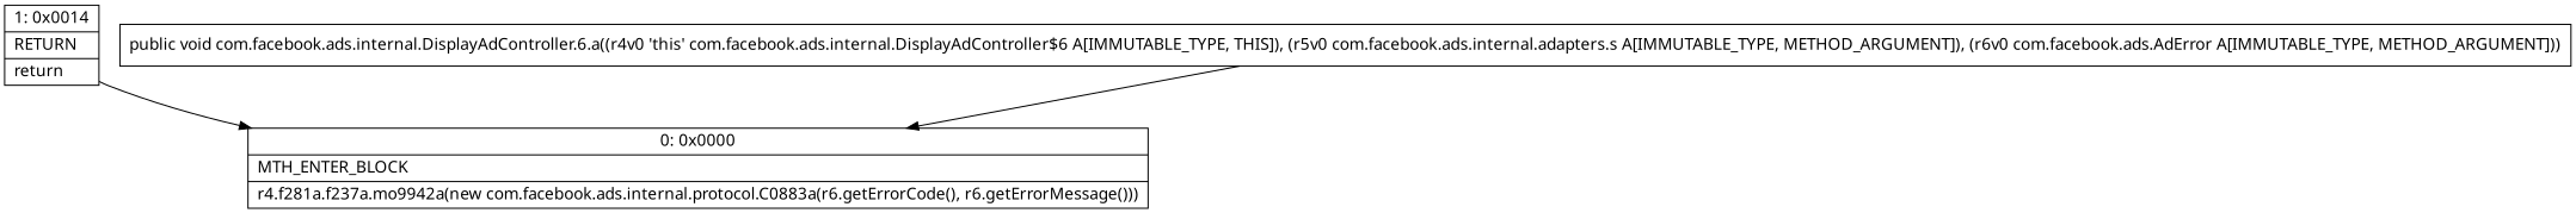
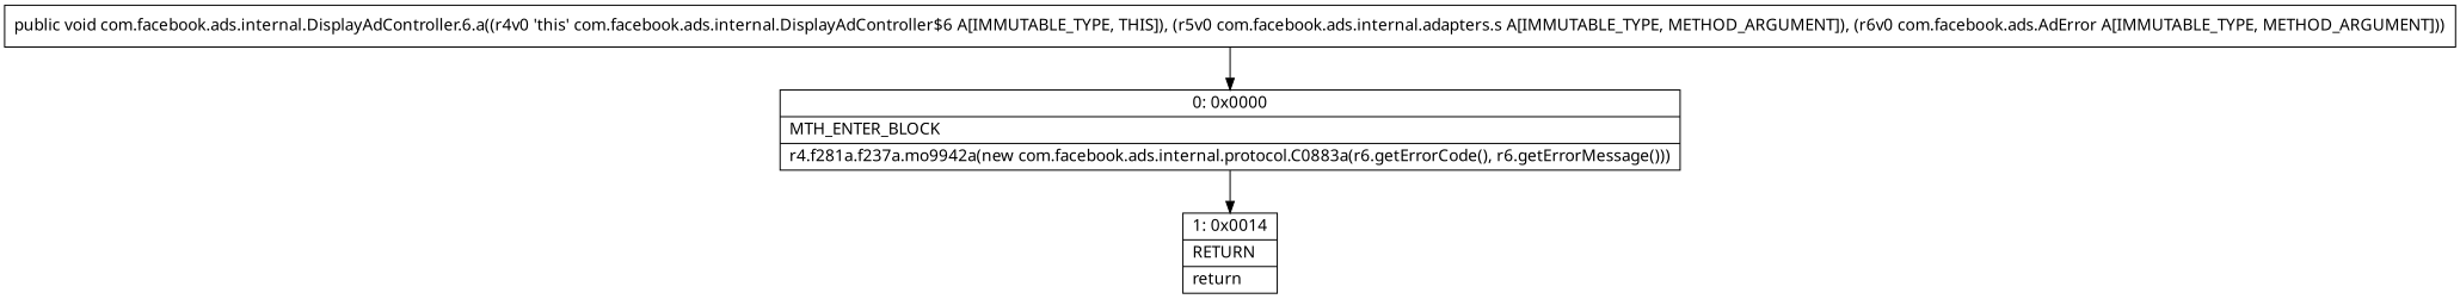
  digraph {
    fontname="Noto Sans"
    node [shape=record fontname="Noto Sans"]
    edge [fontname="Noto Sans"]
    n1 [label="{0\:\ 0x0000|MTH_ENTER_BLOCK\l|r4.f281a.f237a.mo9942a(new com.facebook.ads.internal.protocol.C0883a(r6.getErrorCode(), r6.getErrorMessage()))\l}"]
    n2 [label="{1\:\ 0x0014|RETURN\l|return\l}"]
    n3 [label="{public void com.facebook.ads.internal.DisplayAdController.6.a((r4v0 'this' com.facebook.ads.internal.DisplayAdController$6 A[IMMUTABLE_TYPE, THIS]), (r5v0 com.facebook.ads.internal.adapters.s A[IMMUTABLE_TYPE, METHOD_ARGUMENT]), (r6v0 com.facebook.ads.AdError A[IMMUTABLE_TYPE, METHOD_ARGUMENT])) }"]
-   n2 -> n1
+   n1 -> n2
    n3 -> n1
  }
